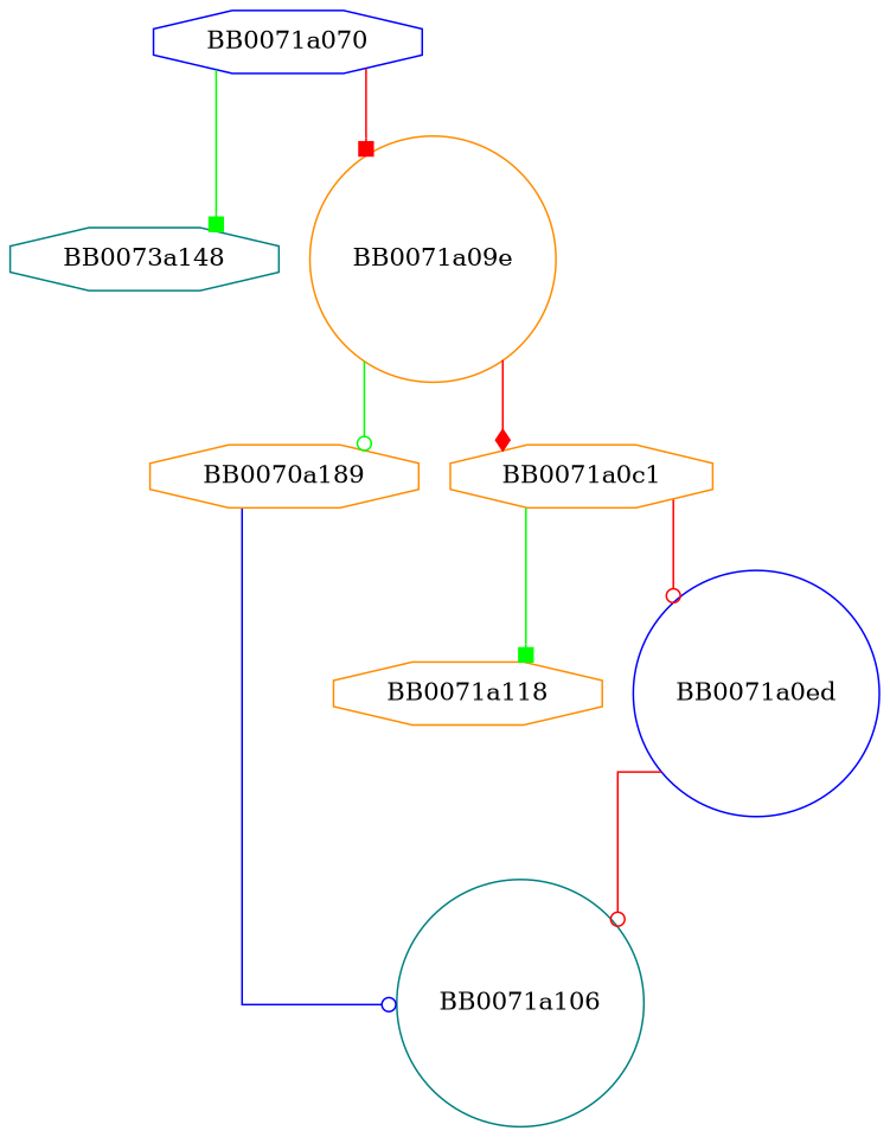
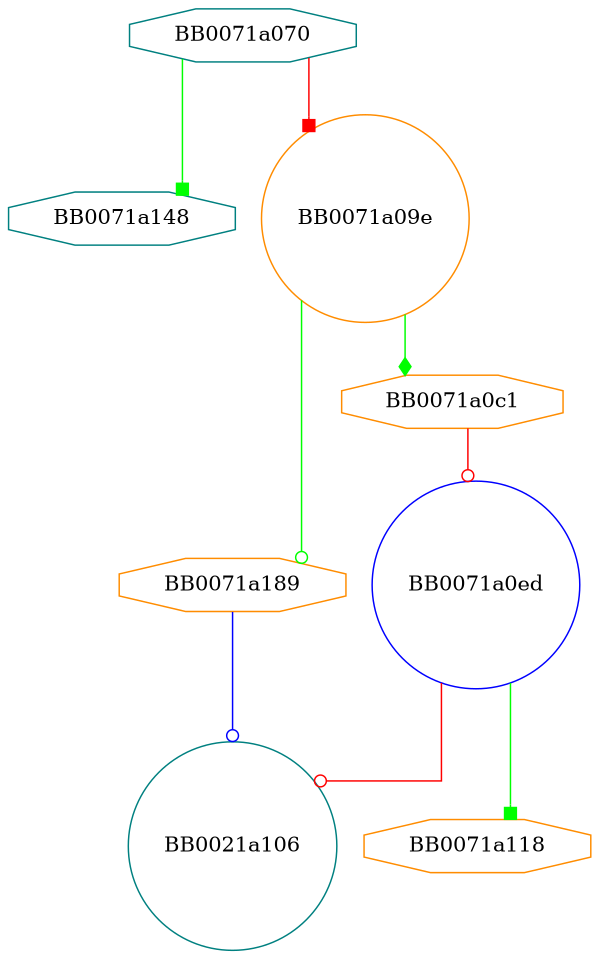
  digraph {
    splines=ortho
    node [color=darkorange shape=octagon]
    edge [arrowhead=odot color=red]
-   BB0071a070 [color=blue]
-   BB0071a148 [color=teal label=BB0073a148]
+   BB0071a070 [color=teal]
+   BB0071a148 [color=teal]
    BB0071a09e [shape=circle]
-   BB0071a189 [label=BB0070a189]
+   BB0071a189
    BB0071a0c1
-   BB0071a106 [color=teal shape=circle]
+   BB0071a106 [color=teal shape=circle label=BB0021a106]
    BB0071a118
    BB0071a0ed [color=blue shape=circle]
    BB0071a070 -> BB0071a148 [arrowhead=box color=green]
    BB0071a070 -> BB0071a09e [arrowhead=box]
    BB0071a09e -> BB0071a189 [color=green]
-   BB0071a09e -> BB0071a0c1 [arrowhead=diamond]
+   BB0071a09e -> BB0071a0c1 [arrowhead=diamond color=green]
    BB0071a189 -> BB0071a106 [color=blue]
-   BB0071a0c1 -> BB0071a118 [arrowhead=box color=green]
+   BB0071a0ed -> BB0071a118 [arrowhead=box color=green]
    BB0071a0c1 -> BB0071a0ed
    BB0071a0ed -> BB0071a106
  }
